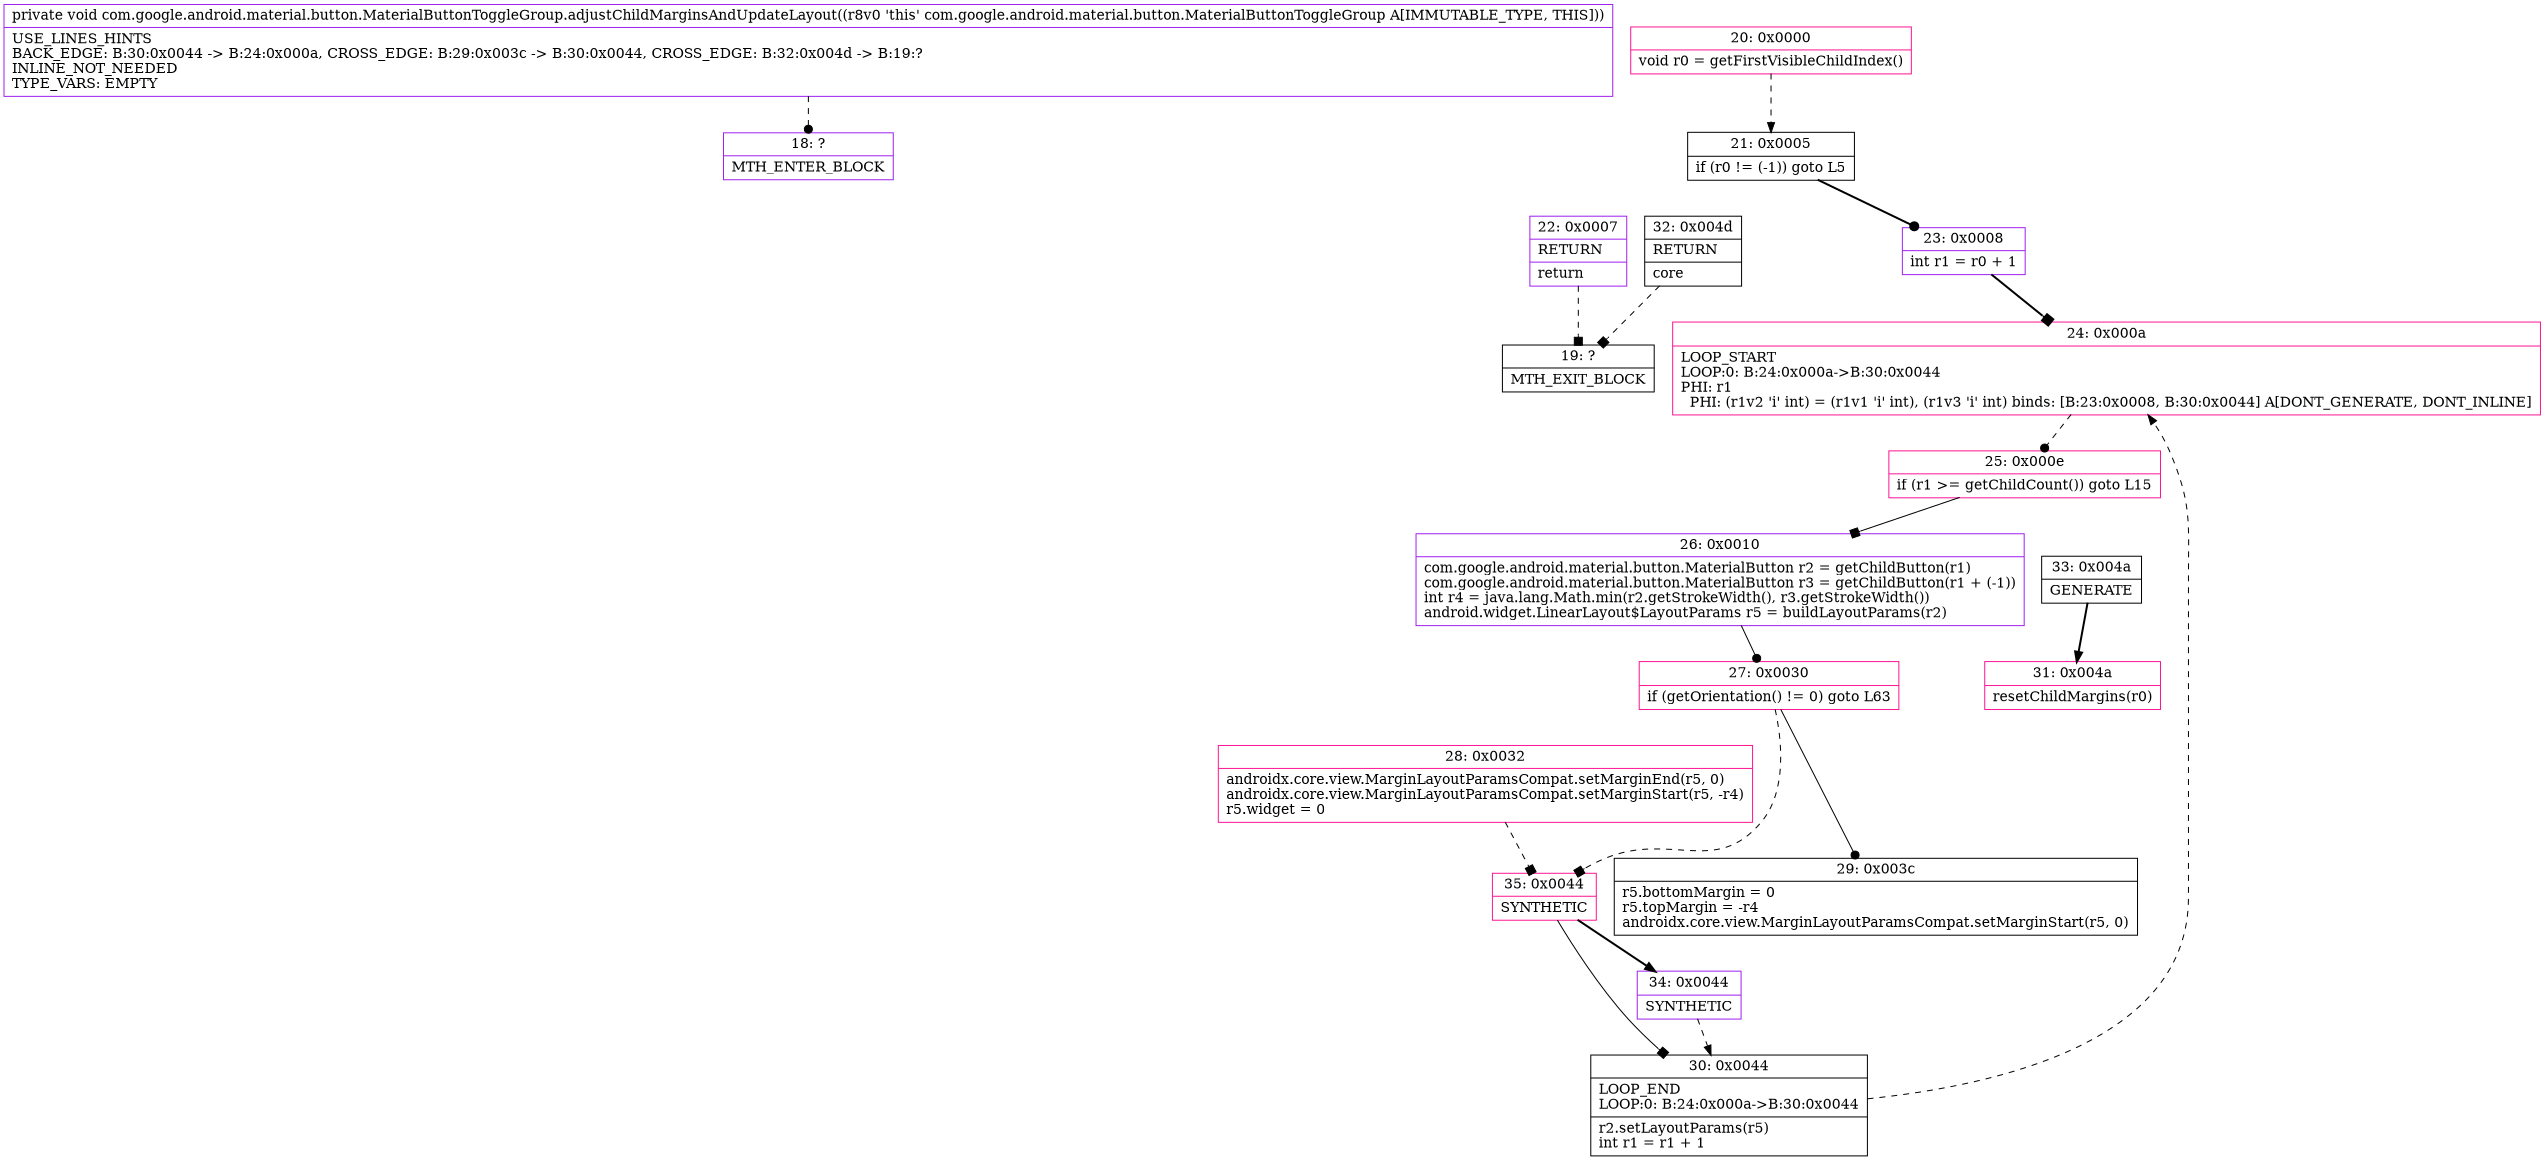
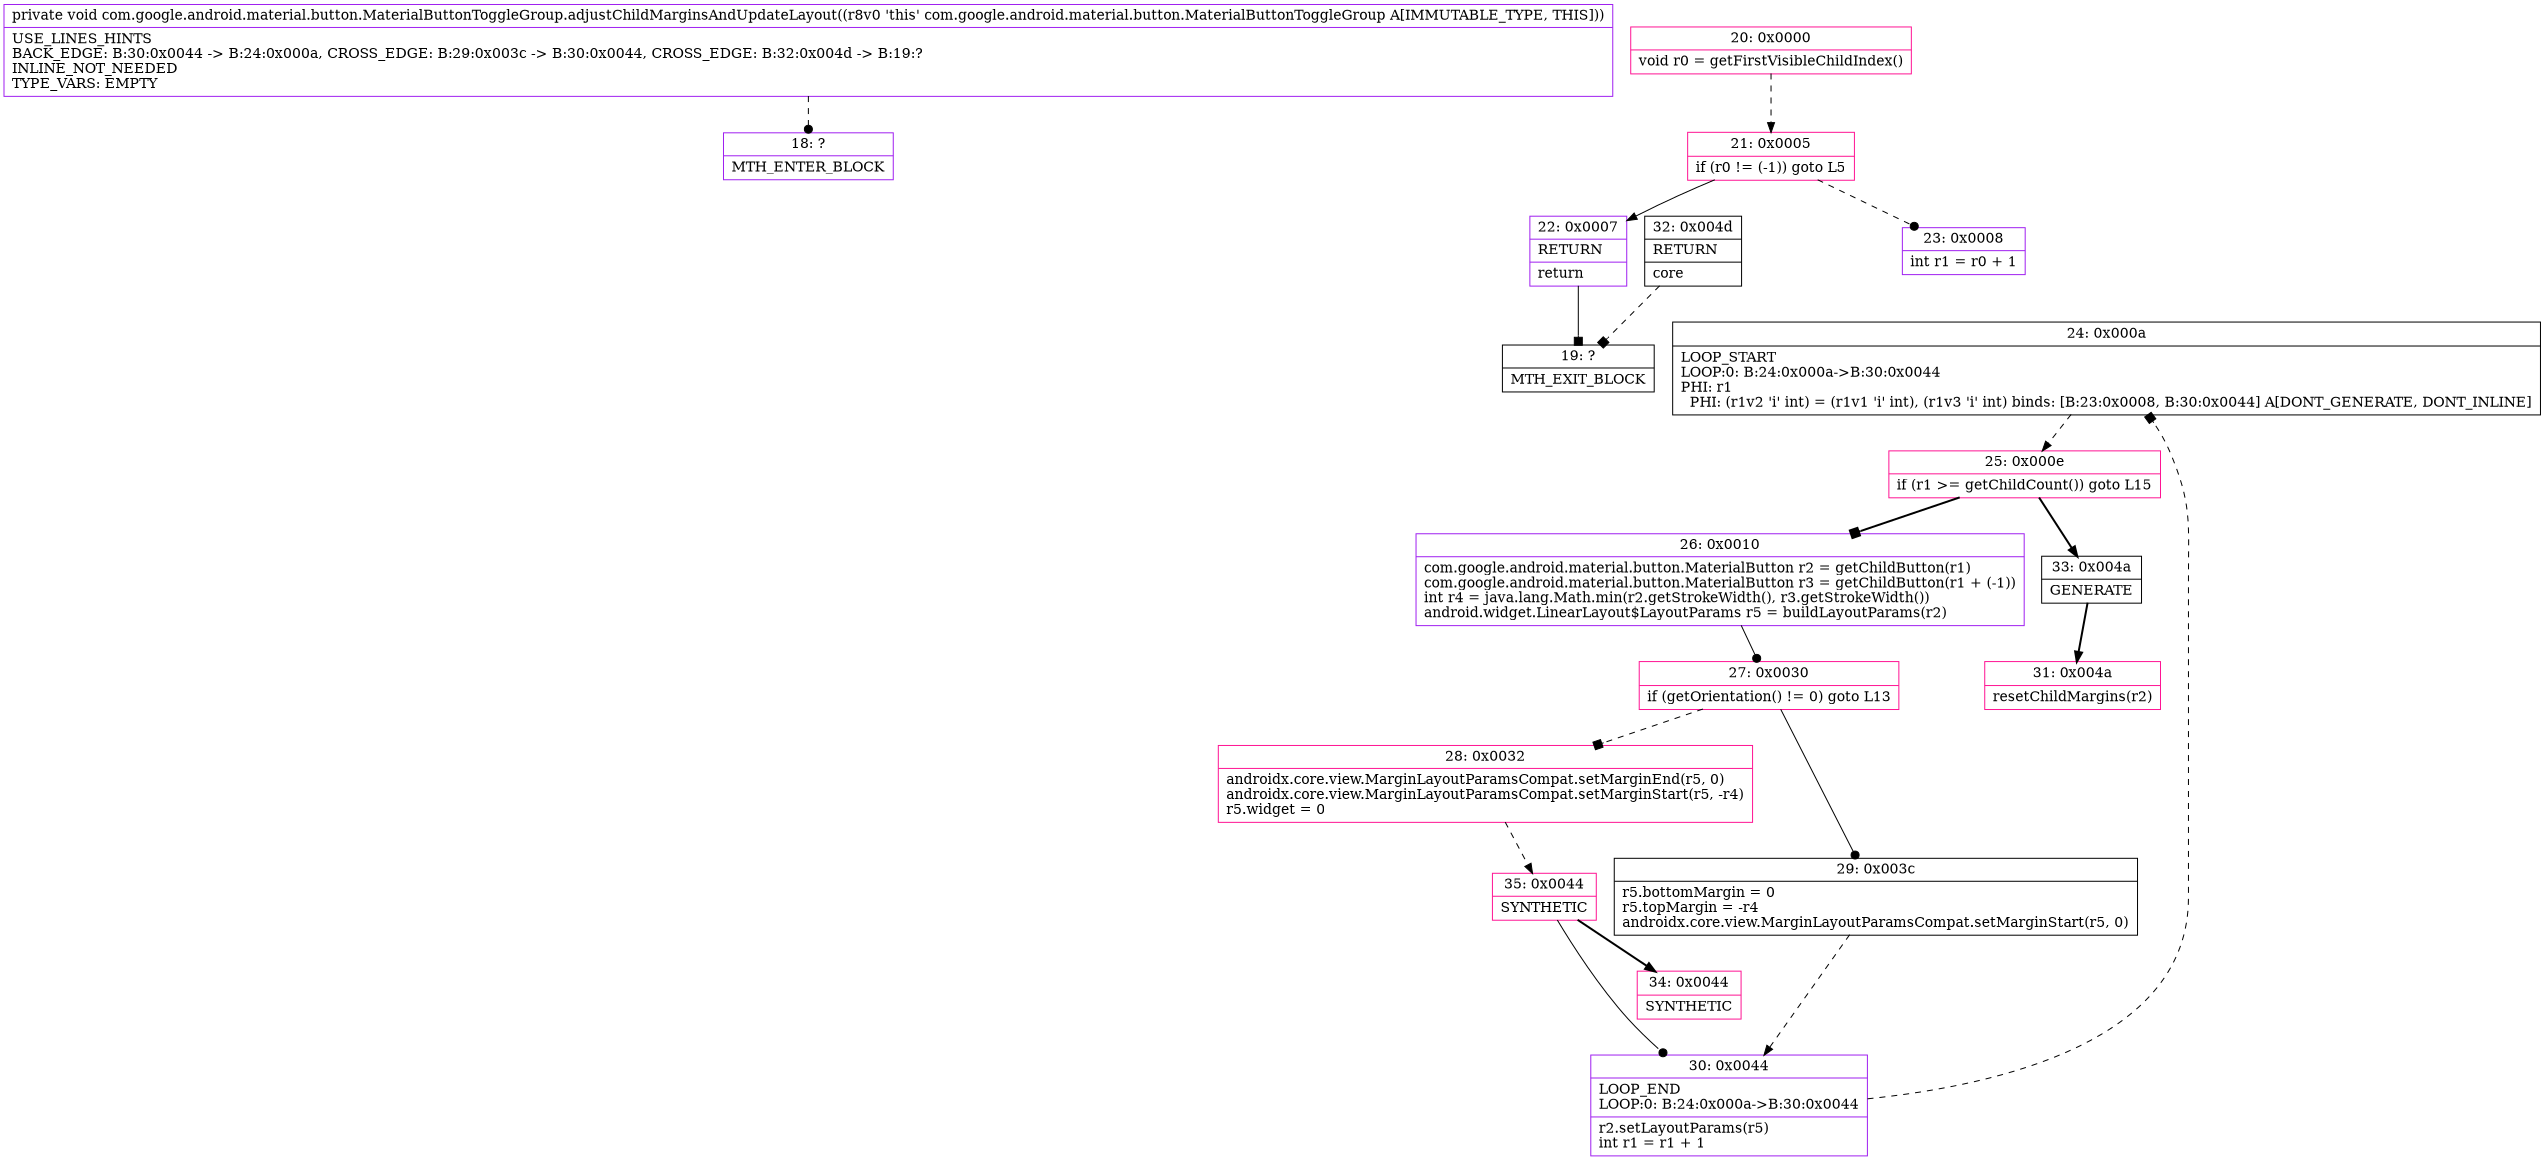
  digraph {
    node [color=deeppink shape=record]
    edge [arrowhead=normal style=dashed]
    n1 [color=purple label="{18\:\ ?|MTH_ENTER_BLOCK\l}"]
    n2 [label="{20\:\ 0x0000|void r0 = getFirstVisibleChildIndex()\l}"]
-   n3 [color=black label="{21\:\ 0x0005|if (r0 != (\-1)) goto L5\l}"]
+   n3 [label="{21\:\ 0x0005|if (r0 != (\-1)) goto L5\l}"]
    n4 [color=purple label="{22\:\ 0x0007|RETURN\l|return\l}"]
    n5 [color=purple label="{23\:\ 0x0008|int r1 = r0 + 1\l}"]
    n6 [color=black label="{19\:\ ?|MTH_EXIT_BLOCK\l}"]
-   n7 [label="{24\:\ 0x000a|LOOP_START\lLOOP:0: B:24:0x000a\-\>B:30:0x0044\lPHI: r1 \l  PHI: (r1v2 'i' int) = (r1v1 'i' int), (r1v3 'i' int) binds: [B:23:0x0008, B:30:0x0044] A[DONT_GENERATE, DONT_INLINE]\l}"]
+   n7 [color=black label="{24\:\ 0x000a|LOOP_START\lLOOP:0: B:24:0x000a\-\>B:30:0x0044\lPHI: r1 \l  PHI: (r1v2 'i' int) = (r1v1 'i' int), (r1v3 'i' int) binds: [B:23:0x0008, B:30:0x0044] A[DONT_GENERATE, DONT_INLINE]\l}"]
    n8 [label="{25\:\ 0x000e|if (r1 \>= getChildCount()) goto L15\l}"]
    n9 [color=purple label="{26\:\ 0x0010|com.google.android.material.button.MaterialButton r2 = getChildButton(r1)\lcom.google.android.material.button.MaterialButton r3 = getChildButton(r1 + (\-1))\lint r4 = java.lang.Math.min(r2.getStrokeWidth(), r3.getStrokeWidth())\landroid.widget.LinearLayout$LayoutParams r5 = buildLayoutParams(r2)\l}"]
    n10 [color=black label="{33\:\ 0x004a|GENERATE\l}"]
-   n11 [label="{27\:\ 0x0030|if (getOrientation() != 0) goto L63\l}"]
-   n12 [label="{31\:\ 0x004a|resetChildMargins(r0)\l}"]
+   n11 [label="{27\:\ 0x0030|if (getOrientation() != 0) goto L13\l}"]
+   n12 [label="{31\:\ 0x004a|resetChildMargins(r2)\l}"]
    n13 [label="{28\:\ 0x0032|androidx.core.view.MarginLayoutParamsCompat.setMarginEnd(r5, 0)\landroidx.core.view.MarginLayoutParamsCompat.setMarginStart(r5, \-r4)\lr5.widget = 0\l}"]
    n14 [color=black label="{29\:\ 0x003c|r5.bottomMargin = 0\lr5.topMargin = \-r4\landroidx.core.view.MarginLayoutParamsCompat.setMarginStart(r5, 0)\l}"]
    n15 [label="{35\:\ 0x0044|SYNTHETIC\l}"]
-   n16 [color=black label="{30\:\ 0x0044|LOOP_END\lLOOP:0: B:24:0x000a\-\>B:30:0x0044\l|r2.setLayoutParams(r5)\lint r1 = r1 + 1\l}"]
-   n17 [color=purple label="{34\:\ 0x0044|SYNTHETIC\l}"]
+   n16 [color=purple label="{30\:\ 0x0044|LOOP_END\lLOOP:0: B:24:0x000a\-\>B:30:0x0044\l|r2.setLayoutParams(r5)\lint r1 = r1 + 1\l}"]
+   n17 [label="{34\:\ 0x0044|SYNTHETIC\l}"]
    n18 [color=black label="{32\:\ 0x004d|RETURN\l|core\l}"]
    n19 [color=purple label="{private void com.google.android.material.button.MaterialButtonToggleGroup.adjustChildMarginsAndUpdateLayout((r8v0 'this' com.google.android.material.button.MaterialButtonToggleGroup A[IMMUTABLE_TYPE, THIS]))  | USE_LINES_HINTS\lBACK_EDGE: B:30:0x0044 \-\> B:24:0x000a, CROSS_EDGE: B:29:0x003c \-\> B:30:0x0044, CROSS_EDGE: B:32:0x004d \-\> B:19:?\lINLINE_NOT_NEEDED\lTYPE_VARS: EMPTY\l}"]
    n2 -> n3
-   n3 -> n5 [arrowhead=dot style=bold]
-   n4 -> n6 [arrowhead=box]
-   n5 -> n7 [arrowhead=box style=bold]
-   n7 -> n8 [arrowhead=dot]
-   n8 -> n9 [arrowhead=box style=solid]
+   n3 -> n4 [style=solid]
+   n3 -> n5 [arrowhead=dot]
+   n4 -> n6 [arrowhead=box style=solid]
+   n7 -> n8
+   n8 -> n9 [arrowhead=box style=bold]
+   n8 -> n10 [style=bold]
    n9 -> n11 [arrowhead=dot style=solid]
    n10 -> n12 [style=bold]
-   n11 -> n15 [arrowhead=box]
+   n11 -> n13 [arrowhead=box]
    n11 -> n14 [arrowhead=dot style=solid]
-   n13 -> n15 [arrowhead=box]
-   n15 -> n16 [arrowhead=box style=solid]
+   n13 -> n15
+   n15 -> n16 [arrowhead=dot style=solid]
    n15 -> n17 [style=bold]
-   n16 -> n7
-   n17 -> n16
+   n16 -> n7 [arrowhead=box]
+   n14 -> n16
    n18 -> n6 [arrowhead=box]
    n19 -> n1 [arrowhead=dot]
  }
